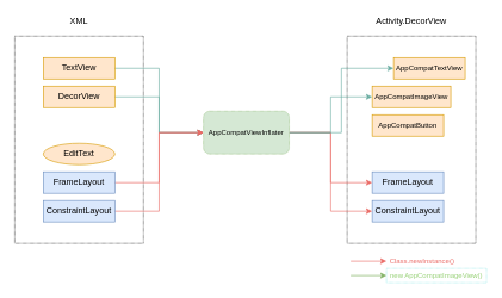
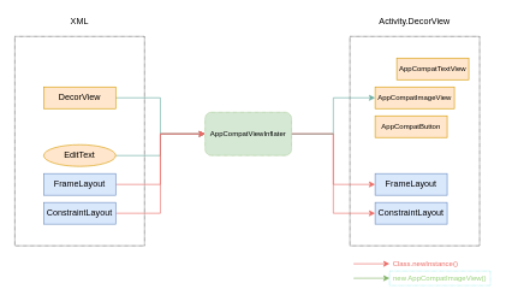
  <mxCell id="0" />
  <mxCell id="1" parent="0" />
  <mxCell id="2" value="" style="rounded=0;whiteSpace=wrap;html=1;dashed=1;dashPattern=1 1;" vertex="1" parent="1"><mxGeometry x="485" y="50" width="180" height="290" as="geometry" /></mxCell>
  <mxCell id="3" value="" style="rounded=0;whiteSpace=wrap;html=1;dashed=1;dashPattern=1 1;" vertex="1" parent="1"><mxGeometry x="20" y="50" width="180" height="290" as="geometry" /></mxCell>
- <mxCell id="4" style="edgeStyle=orthogonalEdgeStyle;rounded=0;orthogonalLoop=1;jettySize=auto;html=1;exitX=1;exitY=0.5;exitDx=0;exitDy=0;entryX=0;entryY=0.5;entryDx=0;entryDy=0;strokeColor=#67AB9F;" edge="1" parent="1" source="5" target="25"><mxGeometry relative="1" as="geometry" /></mxCell>
- <mxCell id="5" value="TextView" style="rounded=0;whiteSpace=wrap;html=1;fillColor=#ffe6cc;strokeColor=#d79b00;" vertex="1" parent="1"><mxGeometry x="60" y="80" width="100" height="30" as="geometry" /></mxCell>
  <mxCell id="6" style="edgeStyle=orthogonalEdgeStyle;rounded=0;orthogonalLoop=1;jettySize=auto;html=1;exitX=1;exitY=0.5;exitDx=0;exitDy=0;entryX=0;entryY=0.5;entryDx=0;entryDy=0;strokeColor=#67AB9F;" edge="1" parent="1" source="7" target="25"><mxGeometry relative="1" as="geometry" /></mxCell>
  <mxCell id="7" value="DecorView" style="rounded=0;whiteSpace=wrap;html=1;fillColor=#ffe6cc;strokeColor=#d79b00;" vertex="1" parent="1"><mxGeometry x="60" y="120" width="100" height="30" as="geometry" /></mxCell>
+ <mxCell id="8" style="edgeStyle=orthogonalEdgeStyle;rounded=0;orthogonalLoop=1;jettySize=auto;html=1;exitX=1;exitY=0.5;exitDx=0;exitDy=0;entryX=0;entryY=0.5;entryDx=0;entryDy=0;strokeColor=#67AB9F;" edge="1" parent="1" source="9" target="25"><mxGeometry relative="1" as="geometry" /></mxCell>
  <mxCell id="9" value="EditText" style="ellipse;whiteSpace=wrap;html=1;fillColor=#ffe6cc;strokeColor=#d79b00;" vertex="1" parent="1"><mxGeometry x="60" y="200" width="100" height="30" as="geometry" /></mxCell>
  <mxCell id="10" style="edgeStyle=orthogonalEdgeStyle;rounded=0;orthogonalLoop=1;jettySize=auto;html=1;exitX=1;exitY=0.5;exitDx=0;exitDy=0;entryX=0;entryY=0.5;entryDx=0;entryDy=0;strokeColor=#EA6B66;" edge="1" parent="1" source="11" target="25"><mxGeometry relative="1" as="geometry" /></mxCell>
  <mxCell id="11" value="FrameLayout" style="rounded=0;whiteSpace=wrap;html=1;fillColor=#dae8fc;strokeColor=#6c8ebf;" vertex="1" parent="1"><mxGeometry x="60" y="240" width="100" height="30" as="geometry" /></mxCell>
  <mxCell id="12" style="edgeStyle=orthogonalEdgeStyle;rounded=0;orthogonalLoop=1;jettySize=auto;html=1;exitX=1;exitY=0.5;exitDx=0;exitDy=0;entryX=0;entryY=0.5;entryDx=0;entryDy=0;strokeColor=#EA6B66;" edge="1" parent="1" source="13" target="25"><mxGeometry relative="1" as="geometry" /></mxCell>
  <mxCell id="13" value="ConstraintLayout" style="rounded=0;whiteSpace=wrap;html=1;fillColor=#dae8fc;strokeColor=#6c8ebf;" vertex="1" parent="1"><mxGeometry x="60" y="280" width="100" height="30" as="geometry" /></mxCell>
  <mxCell id="14" value="XML" style="text;html=1;strokeColor=none;fillColor=none;align=center;verticalAlign=middle;whiteSpace=wrap;rounded=0;dashed=1;dashPattern=1 1;" vertex="1" parent="1"><mxGeometry x="90" y="20" width="40" height="20" as="geometry" /></mxCell>
  <mxCell id="15" value="&lt;font style=&quot;font-size: 10px&quot;&gt;AppCompatTextView&lt;/font&gt;" style="rounded=0;whiteSpace=wrap;html=1;fillColor=#ffe6cc;strokeColor=#d79b00;" vertex="1" parent="1"><mxGeometry x="550" y="80" width="100" height="30" as="geometry" /></mxCell>
  <mxCell id="16" value="&lt;font style=&quot;font-size: 10px&quot;&gt;AppCompatImageView&lt;/font&gt;" style="rounded=0;whiteSpace=wrap;html=1;fillColor=#ffe6cc;strokeColor=#d79b00;" vertex="1" parent="1"><mxGeometry x="520" y="120" width="110" height="30" as="geometry" /></mxCell>
  <mxCell id="17" value="&lt;font style=&quot;font-size: 10px&quot;&gt;AppCompatButton&lt;/font&gt;" style="rounded=0;whiteSpace=wrap;html=1;fillColor=#ffe6cc;strokeColor=#d79b00;" vertex="1" parent="1"><mxGeometry x="520" y="160" width="100" height="30" as="geometry" /></mxCell>
  <mxCell id="18" value="FrameLayout" style="rounded=0;whiteSpace=wrap;html=1;fillColor=#dae8fc;strokeColor=#6c8ebf;" vertex="1" parent="1"><mxGeometry x="520" y="240" width="100" height="30" as="geometry" /></mxCell>
  <mxCell id="19" value="ConstraintLayout" style="rounded=0;whiteSpace=wrap;html=1;fillColor=#dae8fc;strokeColor=#6c8ebf;" vertex="1" parent="1"><mxGeometry x="520" y="280" width="100" height="30" as="geometry" /></mxCell>
  <mxCell id="20" value="Activity.DecorView" style="text;html=1;strokeColor=none;fillColor=none;align=center;verticalAlign=middle;whiteSpace=wrap;rounded=0;dashed=1;dashPattern=1 1;" vertex="1" parent="1"><mxGeometry x="555" y="20" width="40" height="20" as="geometry" /></mxCell>
  <mxCell id="21" style="edgeStyle=orthogonalEdgeStyle;rounded=0;orthogonalLoop=1;jettySize=auto;html=1;exitX=1;exitY=0.5;exitDx=0;exitDy=0;entryX=0;entryY=0.5;entryDx=0;entryDy=0;strokeColor=#EA6B66;" edge="1" parent="1" source="25" target="19"><mxGeometry relative="1" as="geometry" /></mxCell>
  <mxCell id="22" style="edgeStyle=orthogonalEdgeStyle;rounded=0;orthogonalLoop=1;jettySize=auto;html=1;exitX=1;exitY=0.5;exitDx=0;exitDy=0;entryX=0;entryY=0.5;entryDx=0;entryDy=0;strokeColor=#EA6B66;" edge="1" parent="1" source="25" target="18"><mxGeometry relative="1" as="geometry" /></mxCell>
  <mxCell id="23" style="edgeStyle=orthogonalEdgeStyle;rounded=0;orthogonalLoop=1;jettySize=auto;html=1;exitX=1;exitY=0.5;exitDx=0;exitDy=0;entryX=0;entryY=0.5;entryDx=0;entryDy=0;strokeColor=#67AB9F;" edge="1" parent="1" source="25" target="16"><mxGeometry relative="1" as="geometry" /></mxCell>
- <mxCell id="24" style="edgeStyle=orthogonalEdgeStyle;rounded=0;orthogonalLoop=1;jettySize=auto;html=1;exitX=1;exitY=0.5;exitDx=0;exitDy=0;entryX=0;entryY=0.5;entryDx=0;entryDy=0;strokeColor=#67AB9F;" edge="1" parent="1" source="25" target="15"><mxGeometry relative="1" as="geometry" /></mxCell>
  <mxCell id="25" value="&lt;font style=&quot;font-size: 10px&quot;&gt;AppCompatViewInflater&lt;/font&gt;" style="rounded=1;whiteSpace=wrap;html=1;dashed=1;dashPattern=1 1;fillColor=#d5e8d4;strokeColor=#82b366;" vertex="1" parent="1"><mxGeometry x="284" y="155" width="120" height="60" as="geometry" /></mxCell>
  <mxCell id="26" value="" style="endArrow=classic;html=1;strokeColor=#EA6B66;" edge="1" parent="1"><mxGeometry width="50" height="50" relative="1" as="geometry"><mxPoint x="490" y="365" as="sourcePoint" /><mxPoint x="540" y="365" as="targetPoint" /></mxGeometry></mxCell>
  <mxCell id="27" value="&lt;font color=&quot;#ea6b66&quot; style=&quot;font-size: 10px&quot;&gt;Class.newInstance()&lt;/font&gt;" style="text;html=1;strokeColor=none;fillColor=none;align=center;verticalAlign=middle;whiteSpace=wrap;rounded=0;dashed=1;dashPattern=1 1;opacity=50;" vertex="1" parent="1"><mxGeometry x="570" y="355" width="40" height="20" as="geometry" /></mxCell>
  <mxCell id="28" value="" style="endArrow=classic;html=1;strokeColor=#82b366;fillColor=#d5e8d4;" edge="1" parent="1"><mxGeometry width="50" height="50" relative="1" as="geometry"><mxPoint x="490" y="385" as="sourcePoint" /><mxPoint x="540" y="385" as="targetPoint" /></mxGeometry></mxCell>
  <mxCell id="29" value="&lt;font style=&quot;font-size: 10px&quot; color=&quot;#97d077&quot;&gt;new AppCompatImageView()&lt;/font&gt;" style="text;html=1;align=center;verticalAlign=middle;whiteSpace=wrap;rounded=0;dashed=1;dashPattern=1 1;opacity=50;fillColor=#FFFFFF;strokeColor=#00CCCC;" vertex="1" parent="1"><mxGeometry x="540" y="375" width="140" height="20" as="geometry" /></mxCell>
